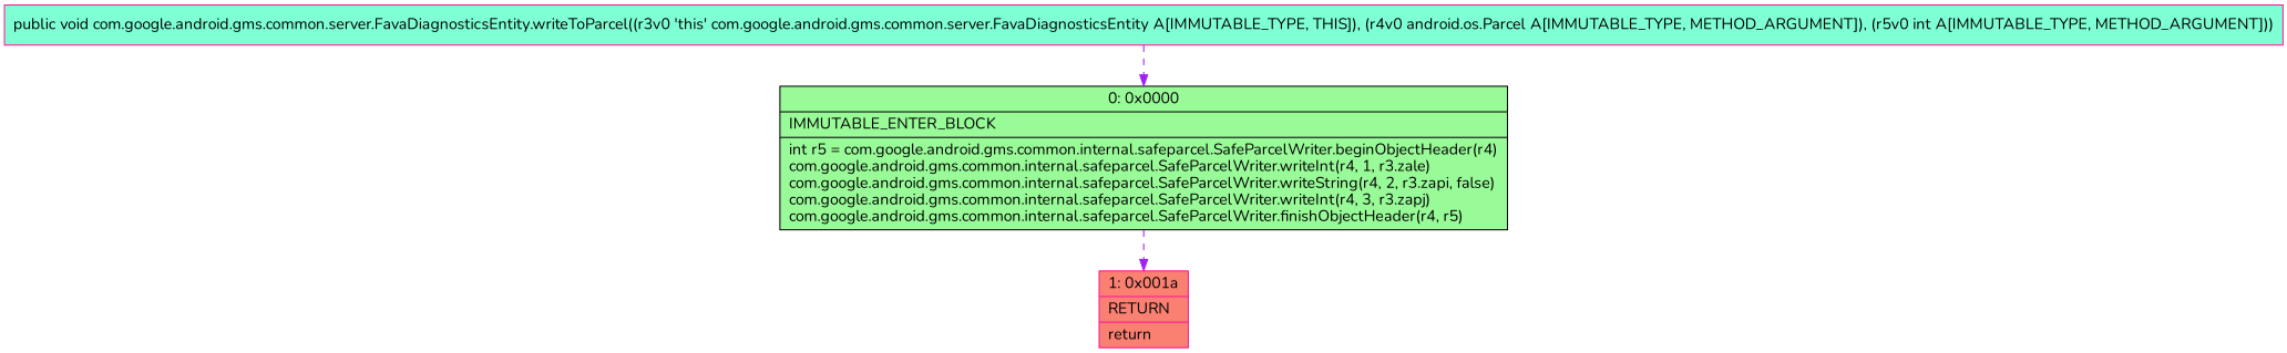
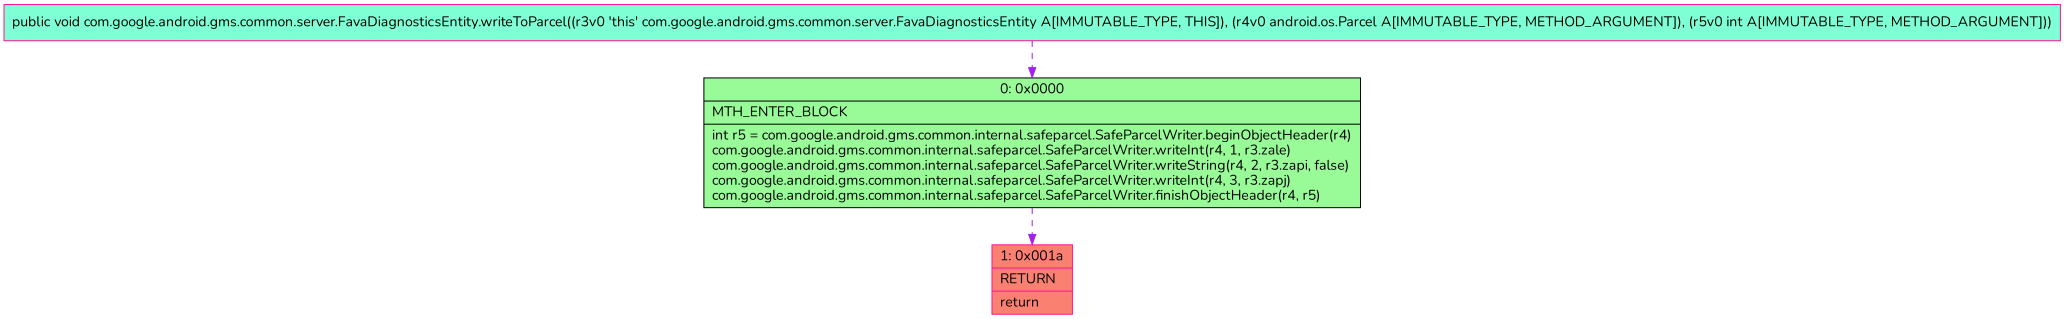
  digraph {
    fontname=Nunito
    node [shape=record style=filled color=deeppink fontname=Nunito]
    edge [color=purple style=dashed fontname=Nunito]
-   n1 [label="{0\:\ 0x0000|IMMUTABLE_ENTER_BLOCK\l|int r5 = com.google.android.gms.common.internal.safeparcel.SafeParcelWriter.beginObjectHeader(r4)\lcom.google.android.gms.common.internal.safeparcel.SafeParcelWriter.writeInt(r4, 1, r3.zale)\lcom.google.android.gms.common.internal.safeparcel.SafeParcelWriter.writeString(r4, 2, r3.zapi, false)\lcom.google.android.gms.common.internal.safeparcel.SafeParcelWriter.writeInt(r4, 3, r3.zapj)\lcom.google.android.gms.common.internal.safeparcel.SafeParcelWriter.finishObjectHeader(r4, r5)\l}" fillcolor=palegreen color=black]
+   n1 [label="{0\:\ 0x0000|MTH_ENTER_BLOCK\l|int r5 = com.google.android.gms.common.internal.safeparcel.SafeParcelWriter.beginObjectHeader(r4)\lcom.google.android.gms.common.internal.safeparcel.SafeParcelWriter.writeInt(r4, 1, r3.zale)\lcom.google.android.gms.common.internal.safeparcel.SafeParcelWriter.writeString(r4, 2, r3.zapi, false)\lcom.google.android.gms.common.internal.safeparcel.SafeParcelWriter.writeInt(r4, 3, r3.zapj)\lcom.google.android.gms.common.internal.safeparcel.SafeParcelWriter.finishObjectHeader(r4, r5)\l}" fillcolor=palegreen color=black]
    n2 [label="{1\:\ 0x001a|RETURN\l|return\l}" fillcolor=salmon]
    n3 [label="{public void com.google.android.gms.common.server.FavaDiagnosticsEntity.writeToParcel((r3v0 'this' com.google.android.gms.common.server.FavaDiagnosticsEntity A[IMMUTABLE_TYPE, THIS]), (r4v0 android.os.Parcel A[IMMUTABLE_TYPE, METHOD_ARGUMENT]), (r5v0 int A[IMMUTABLE_TYPE, METHOD_ARGUMENT])) }" fillcolor=aquamarine]
    n1 -> n2
    n3 -> n1
  }
